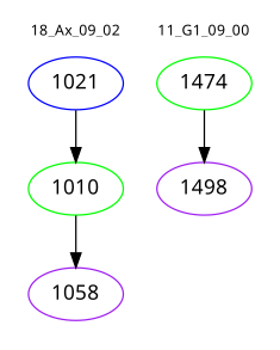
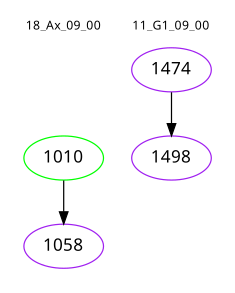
  digraph {
    fontname="Noto Sans"
    node [color=green fontname="Noto Sans"]
    edge [color=black fontname="Noto Sans"]
-   n1 [color=blue label=1021]
    n2 [label=1010]
    n3 [color=purple label=1058]
-   n4 [label=1474]
+   n4 [color=purple label=1474]
    n5 [color=purple label=1498]
    subgraph cluster_1 {
      color=white
      fontsize=10
-     label="18_Ax_09_02"
-     n1
+     label="18_Ax_09_00"
      n2
      n3
    }
    subgraph cluster_2 {
      color=white
      fontsize=10
      label="11_G1_09_00"
      n4
      n5
    }
-   n1 -> n2
    n2 -> n3
    n4 -> n5
  }
